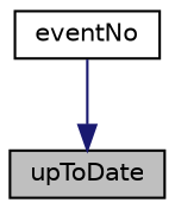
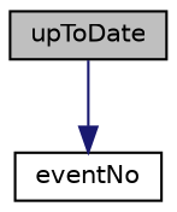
  digraph {
    rankdir=TB
    node [color=black fontname=Helvetica fontsize=10 shape=record]
    n1 [fillcolor=grey75 fontcolor=black height=0.2 label=upToDate style=filled width=0.4]
    n2 [height=0.2 label=eventNo width=0.4]
-   n2 -> n1 [color=midnightblue fontname=Helvetica fontsize=10 labelfontname=Helvetica labelfontsize=10 style=solid]
+   n1 -> n2 [color=midnightblue fontname=Helvetica fontsize=10 labelfontname=Helvetica labelfontsize=10 style=solid]
  }
